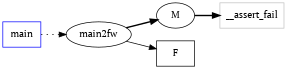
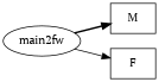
  digraph {
    fontname="PT Serif"
    rankdir=LR
    node [fontname="PT Serif" shape=box]
    edge [fontname="PT Serif" style=bold]
-   main [color=blue]
    n2 [label=main2fw shape=""]
-   M [shape=""]
+   M
    F
-   __assert_fail [color=grey]
-   main -> n2 [style=dotted]
    n2 -> M
    n2 -> F [style=solid]
-   M -> __assert_fail
  }
